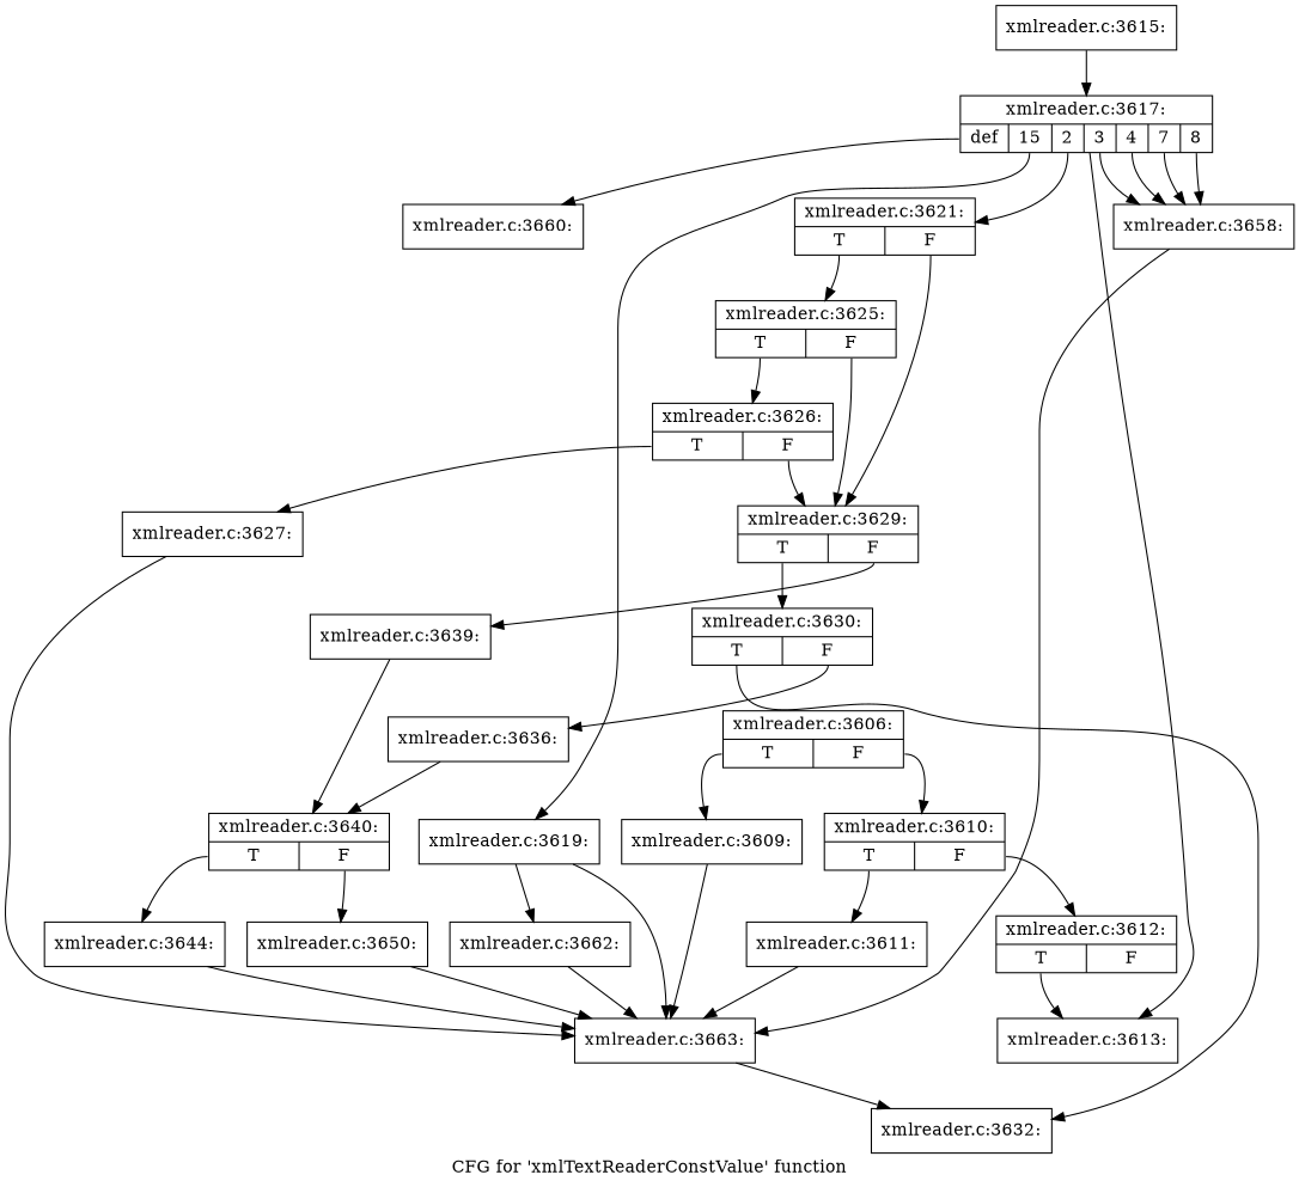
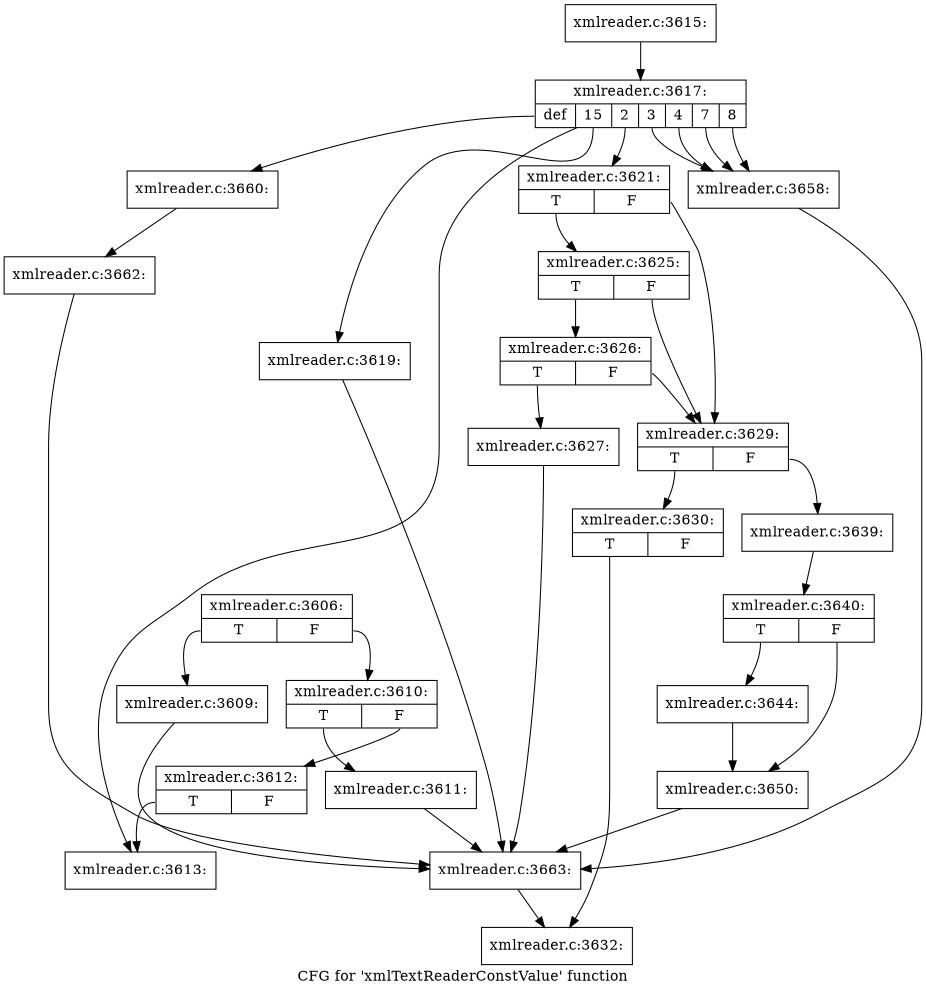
  digraph {
    label="CFG for 'xmlTextReaderConstValue' function"
    node [shape=record]
    n1 [label="{xmlreader.c:3606:|{<s0>T|<s1>F}}"]
    n2 [label="{xmlreader.c:3609:}"]
    n3 [label="{xmlreader.c:3610:|{<s0>T|<s1>F}}"]
    n4 [label="{xmlreader.c:3663:}"]
    n5 [label="{xmlreader.c:3611:}"]
    n6 [label="{xmlreader.c:3612:|{<s0>T|<s1>F}}"]
    n7 [label="{xmlreader.c:3632:}"]
    n8 [label="{xmlreader.c:3613:}"]
    n9 [label="{xmlreader.c:3615:}"]
    n10 [label="{xmlreader.c:3617:|{<s0>def|<s1>15|<s2>2|<s3>3|<s4>4|<s5>7|<s6>8}}"]
    n11 [label="{xmlreader.c:3660:}"]
    n12 [label="{xmlreader.c:3619:}"]
    n13 [label="{xmlreader.c:3621:|{<s0>T|<s1>F}}"]
    n14 [label="{xmlreader.c:3658:}"]
    n15 [label="{xmlreader.c:3662:}"]
    n16 [label="{xmlreader.c:3625:|{<s0>T|<s1>F}}"]
    n17 [label="{xmlreader.c:3629:|{<s0>T|<s1>F}}"]
    n18 [label="{xmlreader.c:3626:|{<s0>T|<s1>F}}"]
    n19 [label="{xmlreader.c:3630:|{<s0>T|<s1>F}}"]
    n20 [label="{xmlreader.c:3639:}"]
    n21 [label="{xmlreader.c:3627:}"]
-   n22 [label="{xmlreader.c:3636:}"]
    n23 [label="{xmlreader.c:3640:|{<s0>T|<s1>F}}"]
    n24 [label="{xmlreader.c:3644:}"]
    n25 [label="{xmlreader.c:3650:}"]
    n1 -> n2 [tailport=s0]
    n1 -> n3 [tailport=s1]
    n2 -> n4
    n3 -> n5 [tailport=s0]
    n3 -> n6 [tailport=s1]
    n4 -> n7
    n5 -> n4
    n6 -> n8 [tailport=s0]
    n9 -> n10
    n10 -> n8
    n10 -> n11 [tailport=s0]
    n10 -> n12 [tailport=s1]
    n10 -> n13 [tailport=s2]
    n10 -> n14 [tailport=s3]
    n10 -> n14 [tailport=s4]
    n10 -> n14 [tailport=s5]
    n10 -> n14 [tailport=s6]
-   n12 -> n15
+   n11 -> n15
    n12 -> n4
    n13 -> n16 [tailport=s0]
    n13 -> n17 [tailport=s1]
    n14 -> n4
    n15 -> n4
    n16 -> n17 [tailport=s1]
    n16 -> n18 [tailport=s0]
    n17 -> n19 [tailport=s0]
    n17 -> n20 [tailport=s1]
    n18 -> n17 [tailport=s1]
    n18 -> n21 [tailport=s0]
    n19 -> n7 [tailport=s0]
-   n19 -> n22 [tailport=s1]
    n20 -> n23
    n21 -> n4
-   n22 -> n23
    n23 -> n24 [tailport=s0]
    n23 -> n25 [tailport=s1]
-   n24 -> n4
+   n24 -> n25
    n25 -> n4
  }
